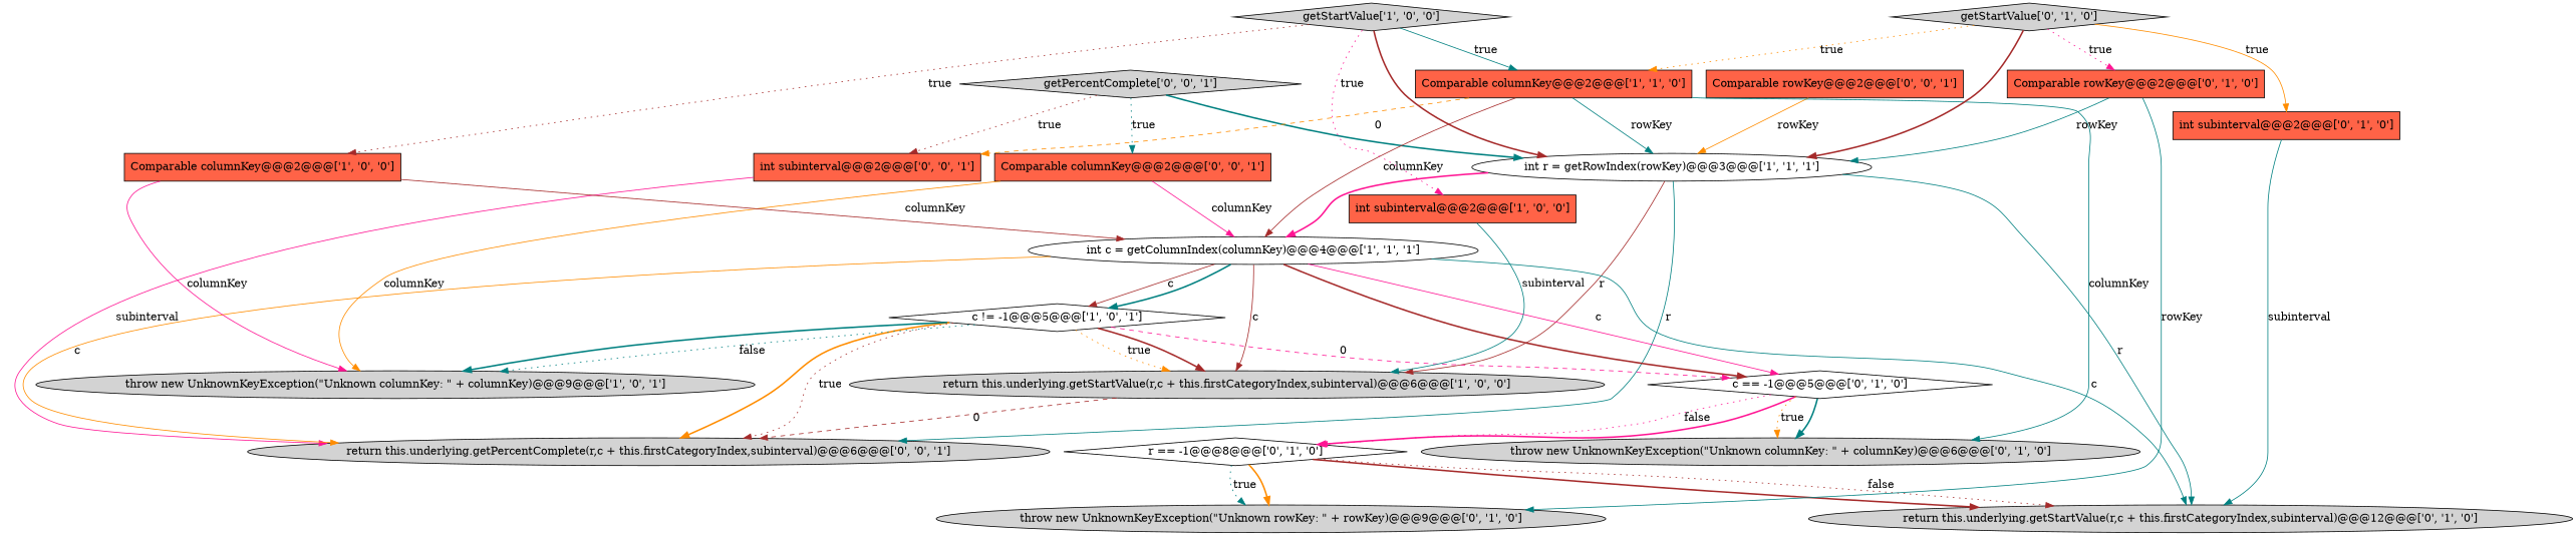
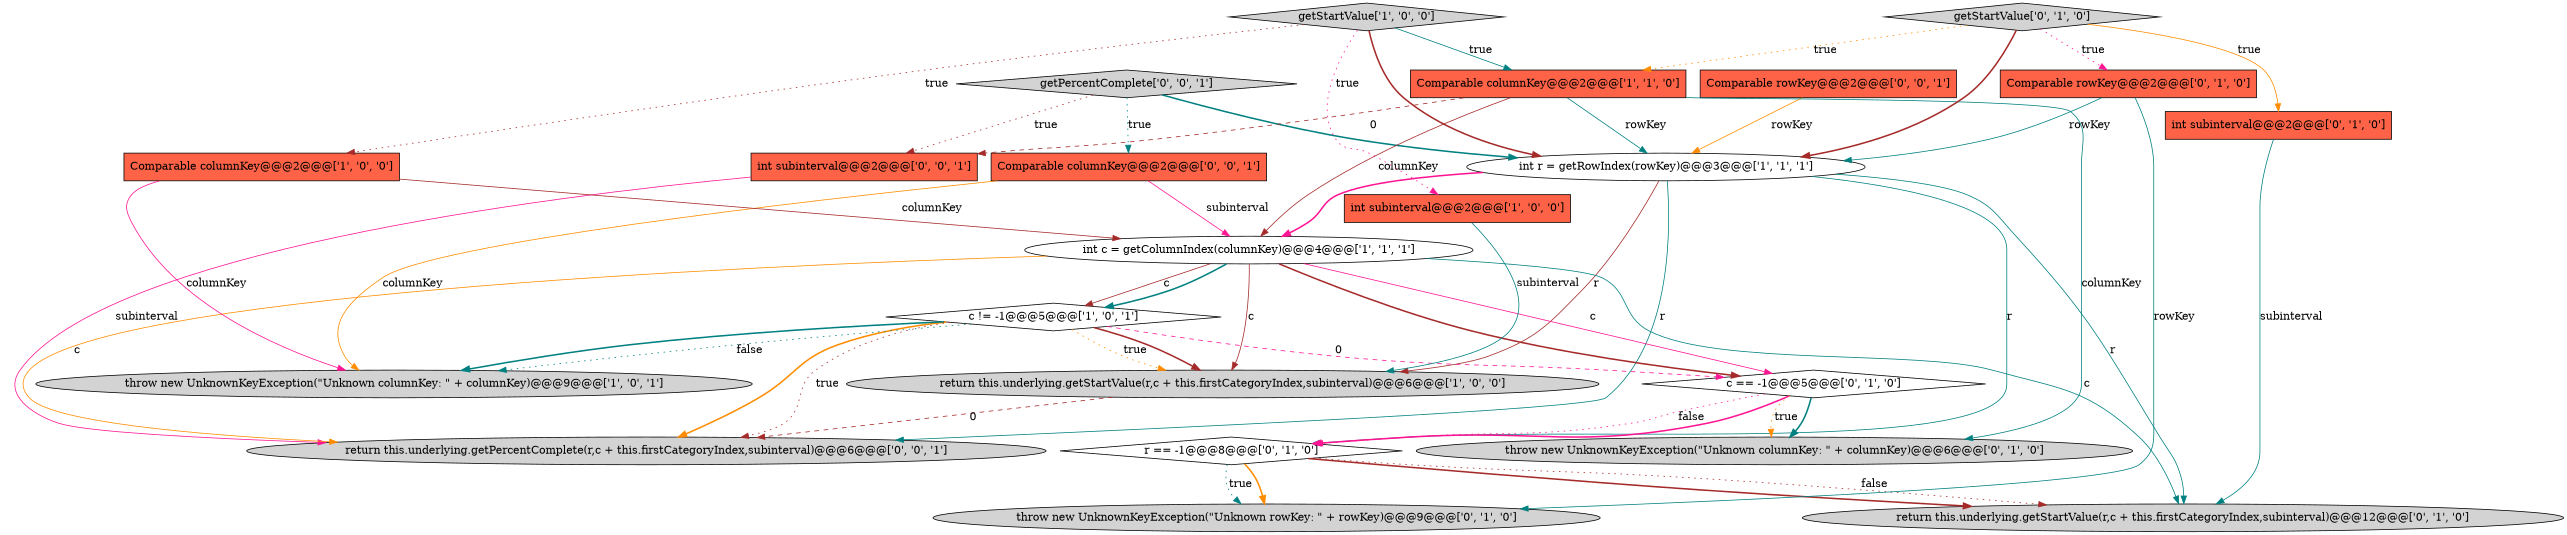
  digraph {
    node [fillcolor=lightgray shape=ellipse style=filled]
    edge [color=teal style=solid]
    n1 [label="getPercentComplete['0', '0', '1']" shape=diamond]
    n2 [fillcolor=white label="int r = getRowIndex(rowKey)@@@3@@@['1', '1', '1']"]
    n3 [fillcolor=tomato label="Comparable columnKey@@@2@@@['0', '0', '1']" shape=box]
    n4 [fillcolor=tomato label="int subinterval@@@2@@@['0', '0', '1']" shape=box]
    n5 [label="return this.underlying.getStartValue(r,c + this.firstCategoryIndex,subinterval)@@@6@@@['1', '0', '0']"]
    n6 [fillcolor=white label="int c = getColumnIndex(columnKey)@@@4@@@['1', '1', '1']"]
    n7 [fillcolor=white label="r == -1@@@8@@@['0', '1', '0']" shape=diamond]
    n8 [label="return this.underlying.getStartValue(r,c + this.firstCategoryIndex,subinterval)@@@12@@@['0', '1', '0']"]
    n9 [label="return this.underlying.getPercentComplete(r,c + this.firstCategoryIndex,subinterval)@@@6@@@['0', '0', '1']"]
    n10 [label="throw new UnknownKeyException(\"Unknown columnKey: \" + columnKey)@@@9@@@['1', '0', '1']"]
    n11 [fillcolor=tomato label="Comparable rowKey@@@2@@@['0', '0', '1']" shape=box]
    n12 [fillcolor=white label="c != -1@@@5@@@['1', '0', '1']" shape=diamond]
    n13 [fillcolor=white label="c == -1@@@5@@@['0', '1', '0']" shape=diamond]
    n14 [label="throw new UnknownKeyException(\"Unknown rowKey: \" + rowKey)@@@9@@@['0', '1', '0']"]
    n15 [fillcolor=tomato label="Comparable columnKey@@@2@@@['1', '0', '0']" shape=box]
    n16 [fillcolor=tomato label="Comparable columnKey@@@2@@@['1', '1', '0']" shape=box]
    n17 [label="throw new UnknownKeyException(\"Unknown columnKey: \" + columnKey)@@@6@@@['0', '1', '0']"]
    n18 [fillcolor=tomato label="int subinterval@@@2@@@['1', '0', '0']" shape=box]
    n19 [label="getStartValue['0', '1', '0']" shape=diamond]
    n20 [fillcolor=tomato label="Comparable rowKey@@@2@@@['0', '1', '0']" shape=box]
    n21 [fillcolor=tomato label="int subinterval@@@2@@@['0', '1', '0']" shape=box]
    n22 [label="getStartValue['1', '0', '0']" shape=diamond]
    n1 -> n2 [style=bold]
    n1 -> n3 [label=true style=dotted]
    n1 -> n4 [color=brown label=true style=dotted]
    n2 -> n5 [color=brown label=r]
    n2 -> n6 [color=deeppink style=bold]
+   n2 -> n7 [label=r]
    n2 -> n8 [label=r]
    n2 -> n9 [label=r]
-   n3 -> n6 [color=deeppink label=columnKey]
+   n3 -> n6 [color=deeppink label=subinterval]
    n3 -> n10 [color=darkorange label=columnKey]
    n4 -> n9 [color=deeppink label=subinterval]
    n5 -> n9 [color=brown label=0 style=dashed]
    n6 -> n5 [color=brown label=c]
    n6 -> n8 [label=c]
    n6 -> n9 [color=darkorange label=c]
    n6 -> n12 [color=brown label=c]
    n6 -> n12 [style=bold]
    n6 -> n13 [color=deeppink label=c]
    n6 -> n13 [color=brown style=bold]
    n7 -> n8 [color=brown label=false style=dotted]
    n7 -> n8 [color=brown style=bold]
    n7 -> n14 [color=darkorange style=bold]
    n7 -> n14 [label=true style=dotted]
    n11 -> n2 [color=darkorange label=rowKey]
    n12 -> n5 [color=darkorange label=true style=dotted]
    n12 -> n5 [color=brown style=bold]
    n12 -> n9 [color=brown label=true style=dotted]
    n12 -> n9 [color=darkorange style=bold]
    n12 -> n10 [label=false style=dotted]
    n12 -> n10 [style=bold]
    n12 -> n13 [color=deeppink label=0 style=dashed]
    n13 -> n7 [color=deeppink style=bold]
    n13 -> n7 [color=deeppink label=false style=dotted]
    n13 -> n17 [style=bold]
    n13 -> n17 [color=darkorange label=true style=dotted]
    n15 -> n6 [color=brown label=columnKey]
    n15 -> n10 [color=deeppink label=columnKey]
    n16 -> n2 [label=rowKey]
-   n16 -> n4 [color=darkorange label=0 style=dashed]
+   n16 -> n4 [color=brown label=0 style=dashed]
    n16 -> n6 [color=brown label=columnKey]
    n16 -> n17 [label=columnKey]
    n18 -> n5 [label=subinterval]
    n19 -> n2 [color=brown style=bold]
    n19 -> n16 [color=darkorange label=true style=dotted]
    n19 -> n20 [color=deeppink label=true style=dotted]
    n19 -> n21 [color=darkorange label=true]
    n20 -> n2 [label=rowKey]
    n20 -> n14 [label=rowKey]
    n21 -> n8 [label=subinterval]
    n22 -> n2 [color=brown style=bold]
    n22 -> n15 [color=brown label=true style=dotted]
    n22 -> n16 [label=true]
    n22 -> n18 [color=deeppink label=true style=dotted]
  }
